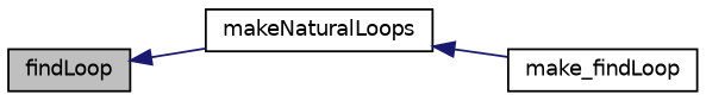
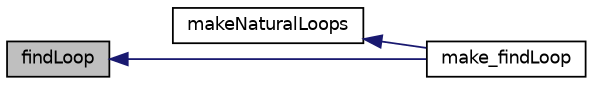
  digraph {
    rankdir=LR
    node [color=black fillcolor=white fontname=Helvetica fontsize=10 shape=record style=filled]
    edge [color=midnightblue dir=back fontname=Helvetica fontsize=10 labelfontname=Helvetica labelfontsize=10 style=solid]
    n1 [fillcolor=grey75 fontcolor=black height=0.2 label=findLoop width=0.4]
    n2 [height=0.2 label=makeNaturalLoops width=0.4]
    n3 [height=0.2 label=make_findLoop width=0.4]
-   n1 -> n2
+   n1 -> n3
    n2 -> n3
  }
